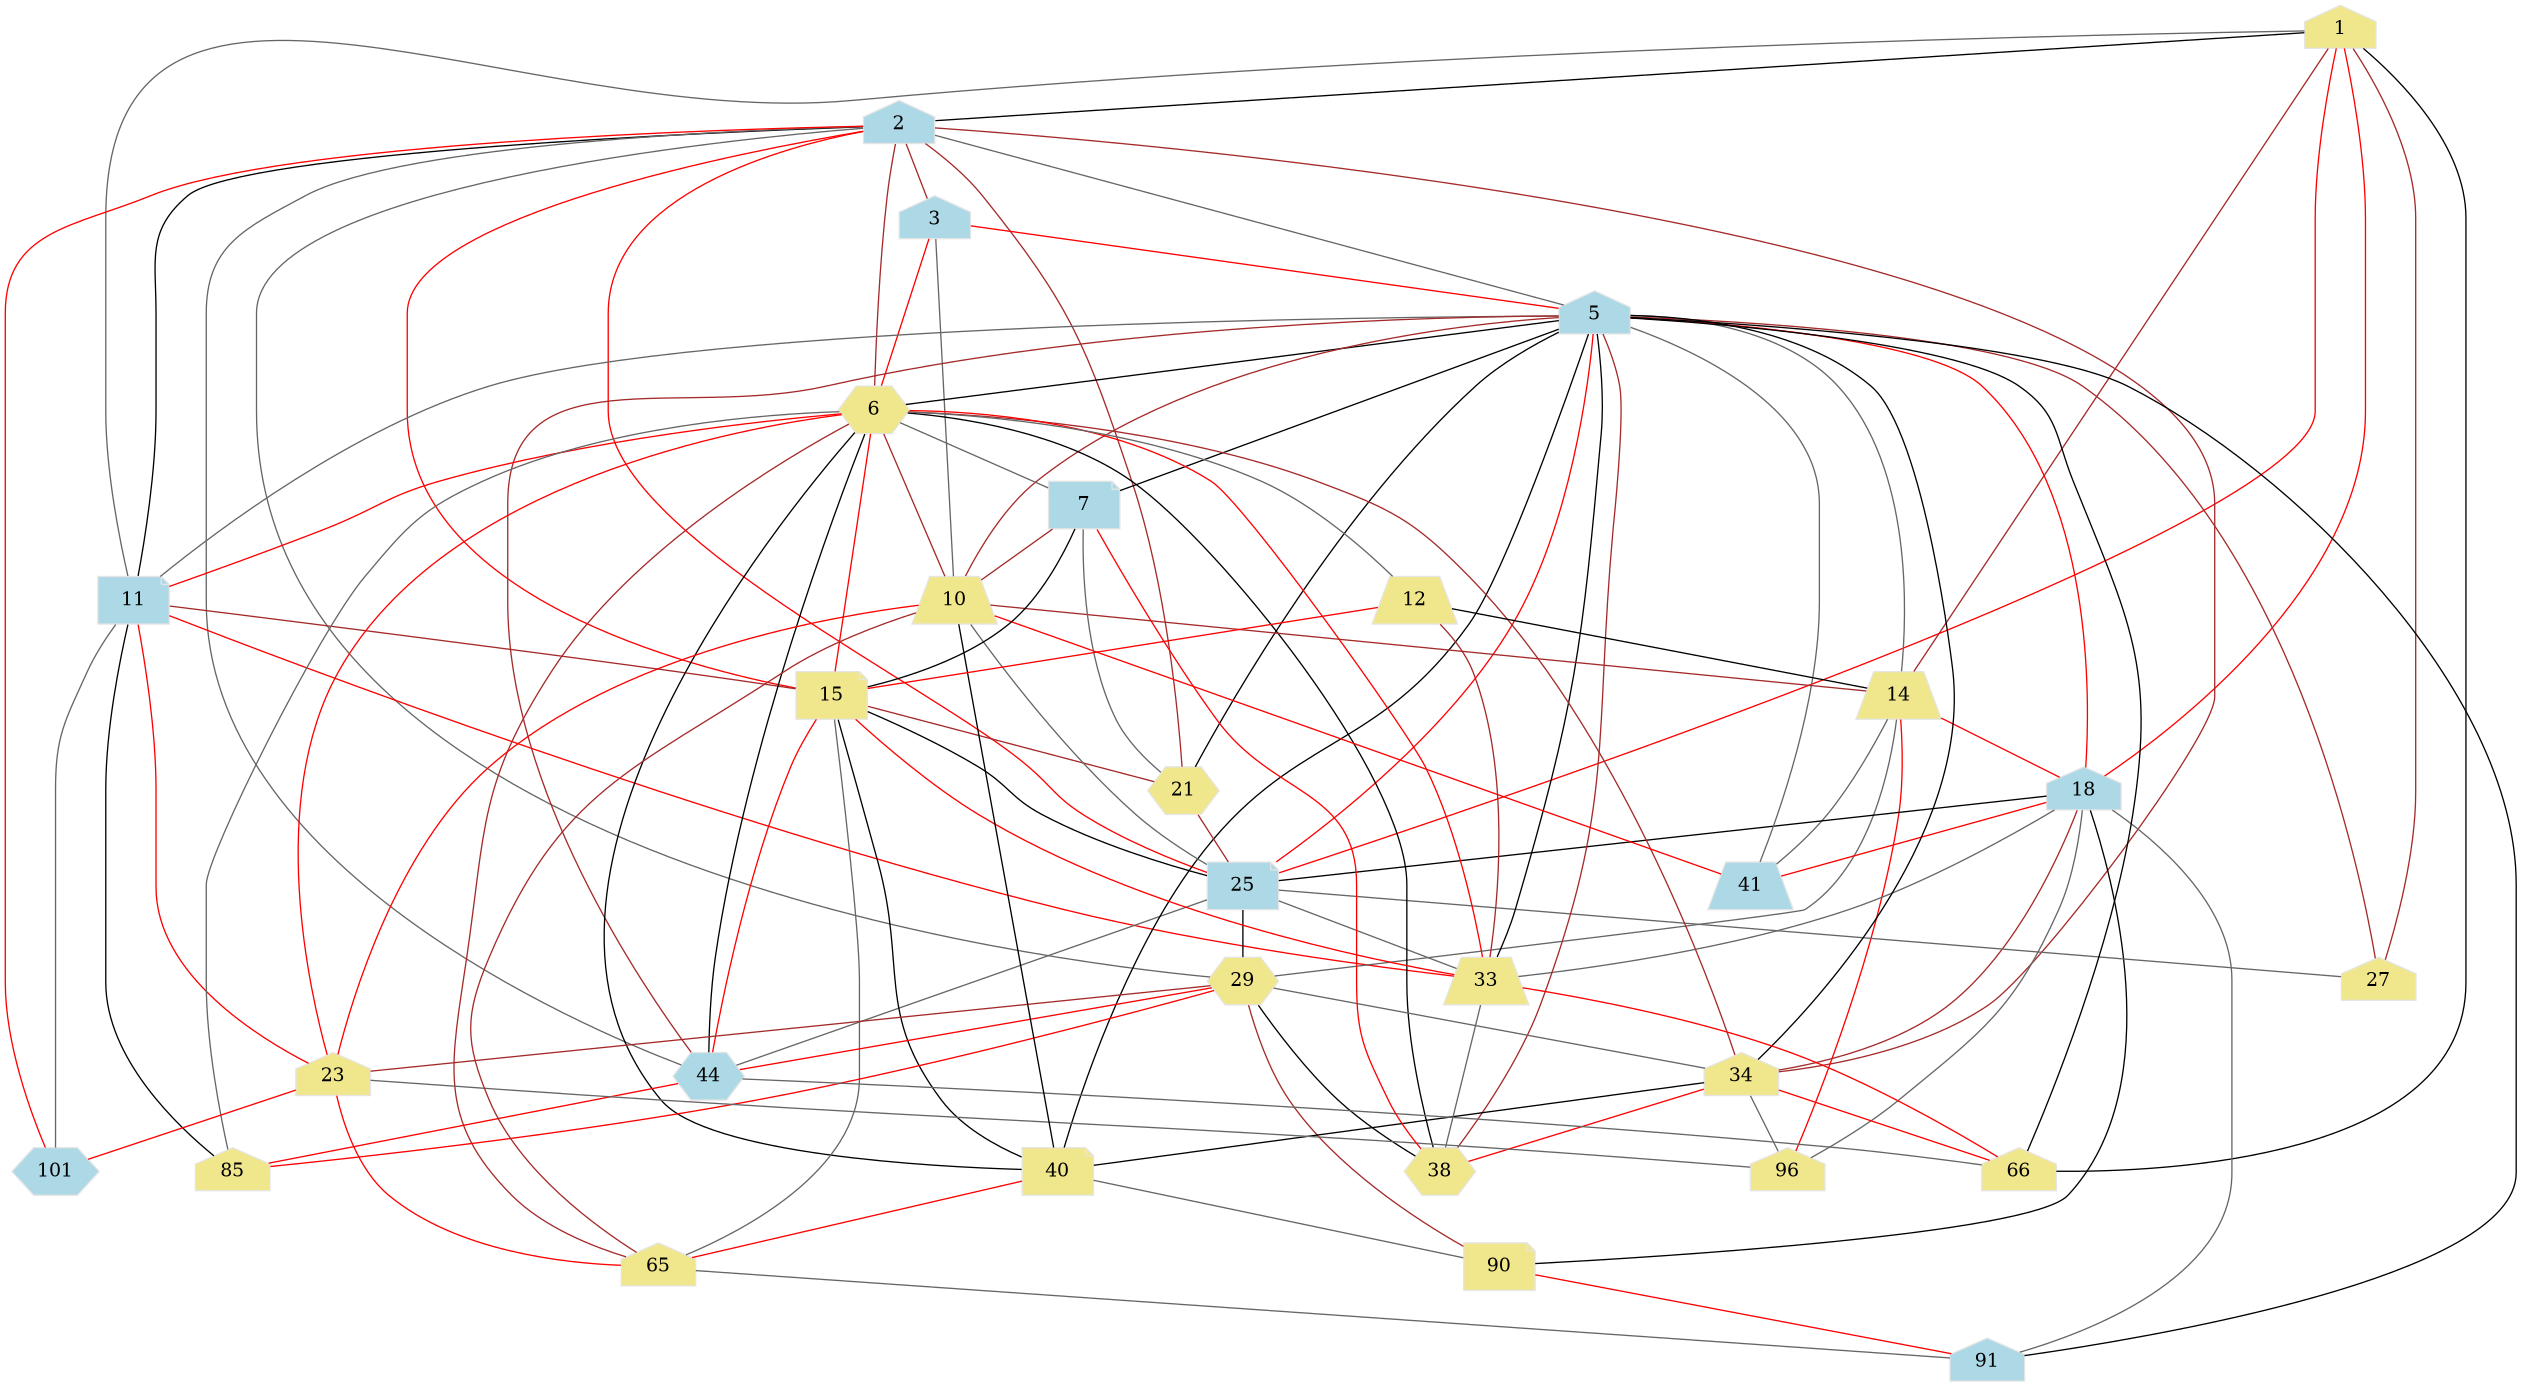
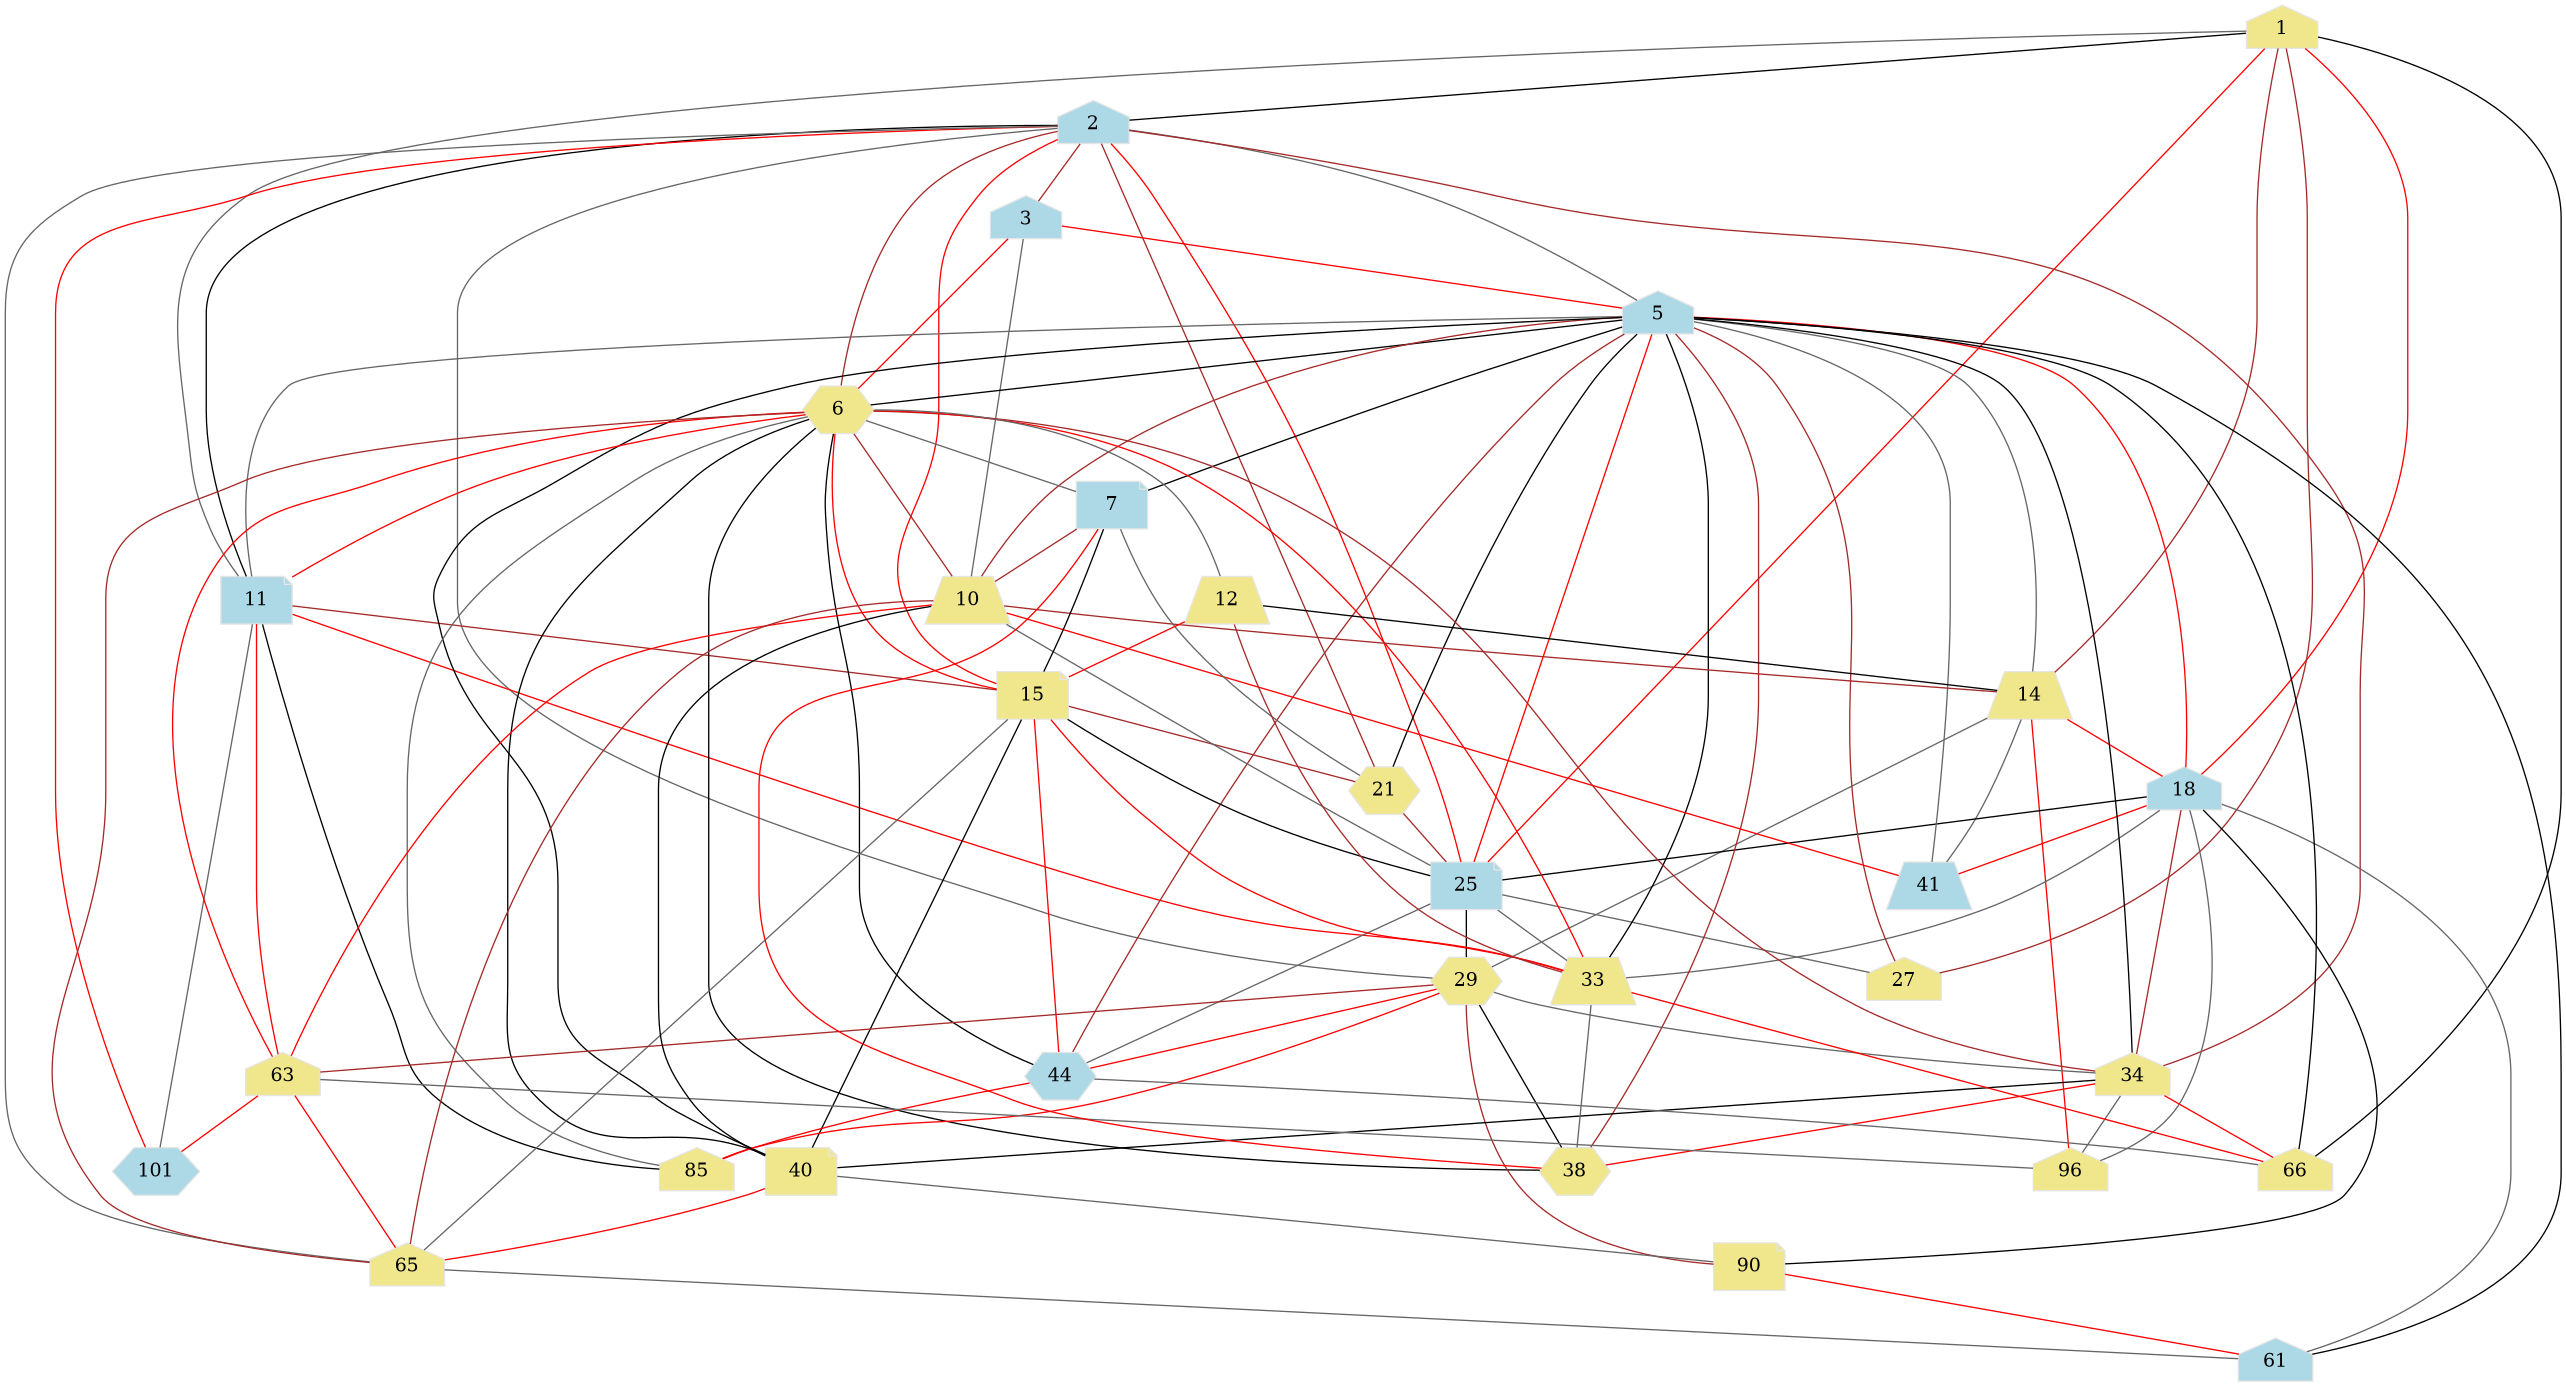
  graph {
    node [color=gray90 fillcolor=khaki shape=house style=filled]
    edge [color=red]
    1 [super="+4+43"]
    2 [fillcolor=lightblue super="+31+8"]
    11 [fillcolor=lightblue shape=note super="+28+48"]
    14 [shape=trapezium super="+45"]
    18 [fillcolor=lightblue super="+50+57"]
    25 [fillcolor=lightblue shape=note super="+84+30+69"]
    27
    66 [super="+76+98"]
    3 [fillcolor=lightblue]
    5 [fillcolor=lightblue super="+80+26+16"]
    6 [shape=hexagon super="+9+13"]
    15 [shape=note super="+54+60"]
    21 [shape=hexagon super="+32"]
    29 [shape=hexagon super="+58+46"]
    34 [super="+94+81+83"]
    44 [fillcolor=lightblue shape=hexagon super="+59+78+55"]
    101 [fillcolor=lightblue shape=hexagon]
    33 [shape=trapezium super="+73+49+35"]
    85
-   63 [super="+93" label=23]
+   63 [super="+93"]
    41 [fillcolor=lightblue shape=trapezium]
    96
-   91 [fillcolor=lightblue]
+   91 [fillcolor=lightblue label=61]
    90 [shape=note]
    10 [shape=trapezium super="+99+56+24"]
    7 [fillcolor=lightblue shape=note super="+39+79"]
    38 [shape=hexagon super="+53"]
    40 [shape=note super="+74+71"]
    12 [shape=trapezium]
    65 [super="+95"]
    1 -- 2 [color=black]
    1 -- 11 [color=gray40]
    1 -- 14 [color=brown]
    1 -- 18
    1 -- 25
    1 -- 27 [color=brown weight=2]
    1 -- 66 [color=black]
    2 -- 11 [color=black]
    2 -- 25
    2 -- 3 [color=brown]
    2 -- 5 [color=gray40 weight=3]
    2 -- 6 [color=brown]
    2 -- 15
    2 -- 21 [color=brown]
    2 -- 29 [color=gray40]
    2 -- 34 [color=brown]
-   2 -- 44 [color=gray40]
+   2 -- 65 [color=gray40]
    2 -- 101
    11 -- 15 [color=brown]
    11 -- 101 [color=gray40 weight=2]
    11 -- 33
    11 -- 85 [color=black]
    11 -- 63
    14 -- 18
    14 -- 29 [color=gray40]
    14 -- 41 [color=gray40]
    14 -- 96
    18 -- 25 [color=black]
    18 -- 34 [color=brown]
    18 -- 33 [color=gray40]
    18 -- 41
    18 -- 96 [color=gray40]
    18 -- 91 [color=gray40]
    18 -- 90 [color=black]
    25 -- 27 [color=gray40]
    25 -- 29 [color=black weight=2]
    25 -- 44 [color=gray40]
    25 -- 33 [color=gray40]
    3 -- 5
    3 -- 6
    3 -- 10 [color=gray40]
    5 -- 11 [color=gray40]
    5 -- 14 [color=gray40]
    5 -- 18
    5 -- 25
    5 -- 27 [color=brown]
    5 -- 66 [color=black weight=3]
    5 -- 6 [color=black]
    5 -- 21 [color=black]
    5 -- 34 [color=black]
    5 -- 44 [color=brown]
    5 -- 33 [color=black weight=2]
    5 -- 41 [color=gray40]
    5 -- 91 [color=black]
    5 -- 10 [color=brown]
    5 -- 7 [color=black]
    5 -- 38 [color=brown]
    5 -- 40 [color=black]
    6 -- 11
    6 -- 15 [weight=2]
    6 -- 34 [color=brown]
    6 -- 44 [color=black]
    6 -- 33 [weight=2]
    6 -- 85 [color=gray40]
    6 -- 63
    6 -- 10 [color=brown]
    6 -- 7 [color=gray40]
    6 -- 38 [color=black]
    6 -- 40 [color=black]
    6 -- 12 [color=gray40]
    6 -- 65 [color=brown]
    15 -- 25 [color=black]
    15 -- 21 [color=brown]
    15 -- 44 [weight=4]
    15 -- 33 [weight=2]
    15 -- 40 [color=black]
    15 -- 65 [color=gray40]
    21 -- 25 [color=brown]
    29 -- 34 [color=gray40]
    29 -- 44
    29 -- 85
    29 -- 63 [color=brown]
    29 -- 90 [color=brown]
    29 -- 38 [color=black]
    34 -- 66
    34 -- 96 [color=gray40]
    34 -- 38
    34 -- 40 [color=black weight=2]
    44 -- 66 [color=gray40 weight=2]
    44 -- 85
    33 -- 66
    33 -- 38 [color=gray40]
    63 -- 101
    63 -- 96 [color=gray40]
    63 -- 65
    90 -- 91
    10 -- 14 [color=brown]
    10 -- 25 [color=gray40]
    10 -- 63
    10 -- 41
    10 -- 40 [color=black]
    10 -- 65 [color=brown]
    7 -- 15 [color=black]
    7 -- 21 [color=gray40]
    7 -- 10 [color=brown weight=3]
    7 -- 38
    40 -- 90 [color=gray40]
    40 -- 65
    12 -- 14 [color=black]
    12 -- 15
    12 -- 33 [color=brown]
    65 -- 91 [color=gray40]
  }
